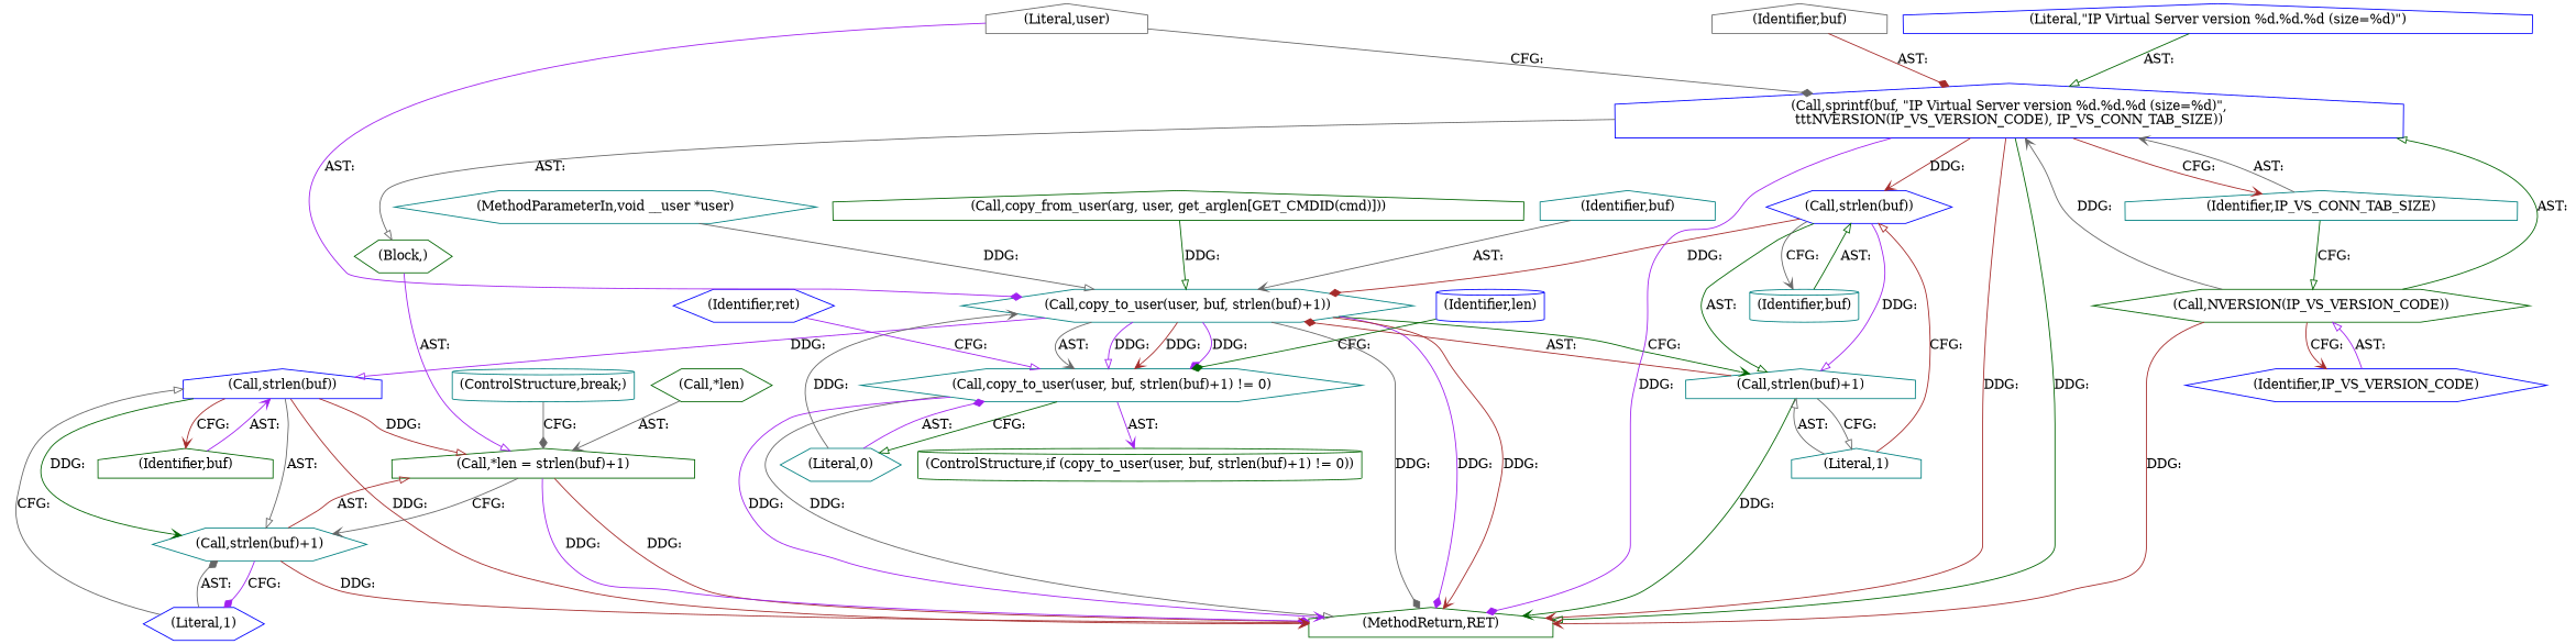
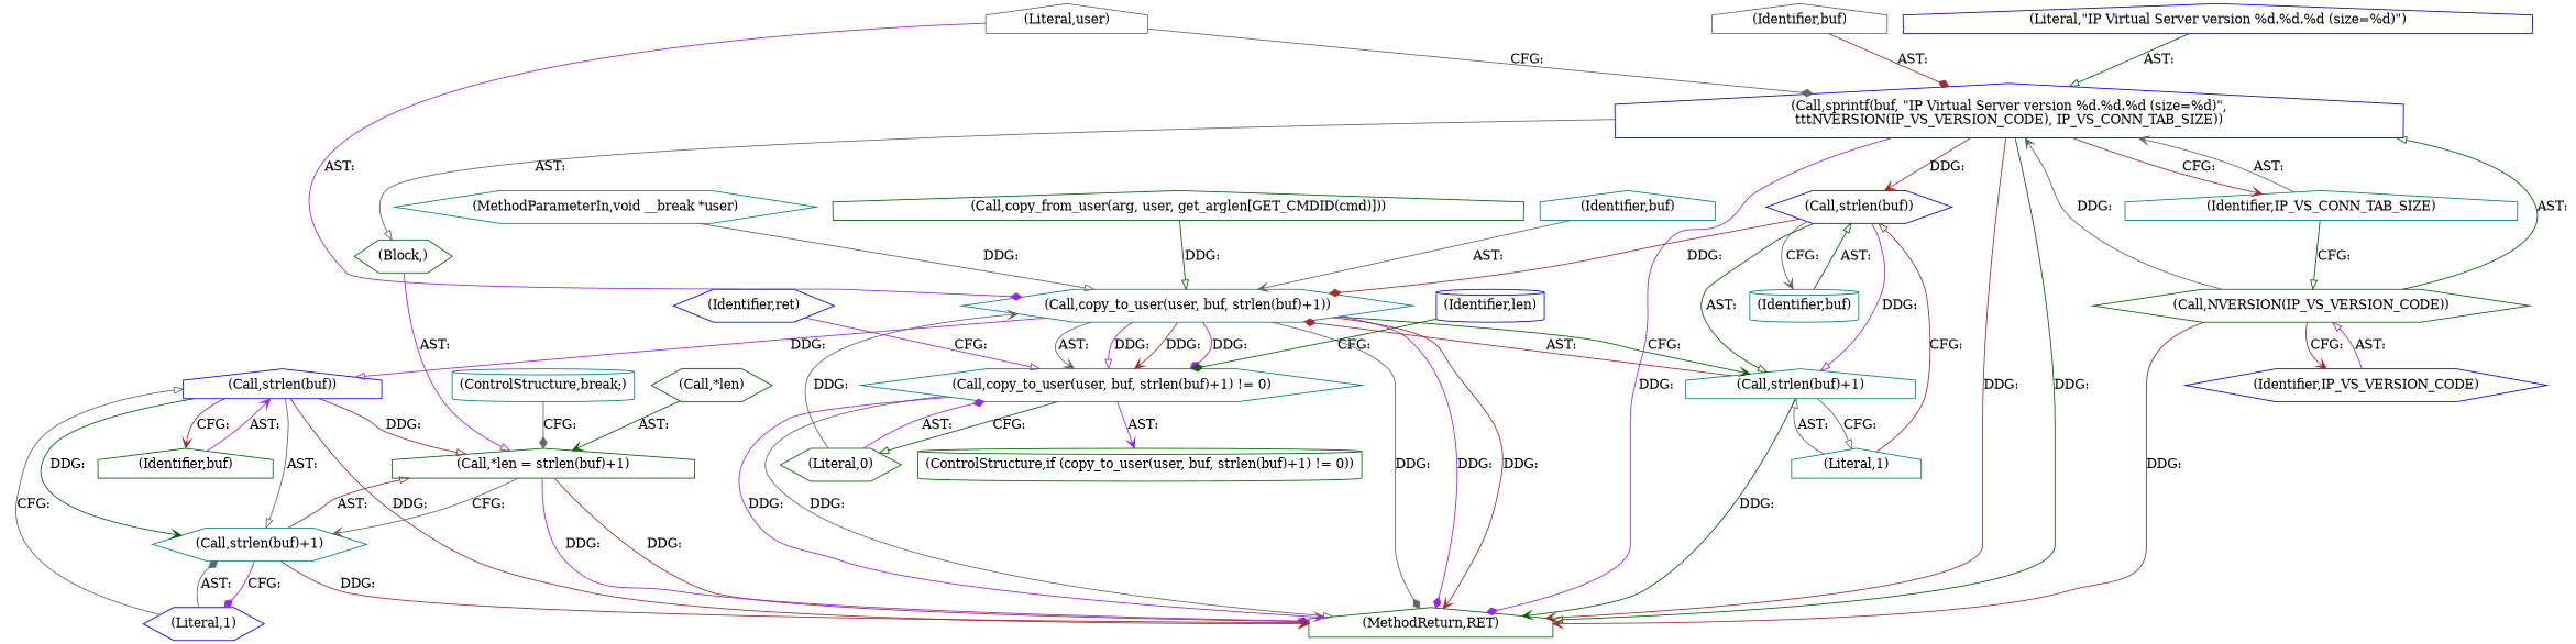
  digraph {
    node [color=teal shape=house]
    edge [arrowhead=onormal color=gray40]
    n1 [color=blue label="(Call,strlen(buf))" shape=hexagon]
    n2 [label="(Call,copy_to_user(user, buf, strlen(buf)+1))" shape=hexagon]
    n3 [label="(Call,strlen(buf)+1)"]
    n4 [label="(Identifier,buf)" shape=cylinder]
    n5 [color=darkgreen label="(MethodReturn,RET)"]
    n6 [label="(Call,copy_to_user(user, buf, strlen(buf)+1) != 0)" shape=hexagon]
    n7 [color=blue label="(Call,strlen(buf))"]
    n8 [label="(Literal,1)"]
    n9 [color=blue label="(Call,sprintf(buf, \"IP Virtual Server version %d.%d.%d (size=%d)\",\n\t\t\tNVERSION(IP_VS_VERSION_CODE), IP_VS_CONN_TAB_SIZE))"]
    n10 [color=darkgreen label="(Block,)" shape=hexagon]
    n11 [label="(Identifier,IP_VS_CONN_TAB_SIZE)"]
    n12 [color=darkgreen label="(Call,*len = strlen(buf)+1)"]
    n13 [color=darkgreen label="(Call,NVERSION(IP_VS_VERSION_CODE))" shape=hexagon]
    n14 [color=blue label="(Identifier,IP_VS_VERSION_CODE)" shape=hexagon]
-   n15 [label="(Literal,0)" shape=hexagon]
+   n15 [color=darkgreen label="(Literal,0)" shape=hexagon]
    n16 [color=darkgreen label="(ControlStructure,if (copy_to_user(user, buf, strlen(buf)+1) != 0))" shape=cylinder]
    n17 [label="(Call,strlen(buf)+1)" shape=hexagon]
    n18 [color=darkgreen label="(Identifier,buf)"]
    n19 [color=blue label="(Literal,1)" shape=hexagon]
    n20 [color=blue label="(Literal,\"IP Virtual Server version %d.%d.%d (size=%d)\")"]
-   n21 [label="(MethodParameterIn,void __user *user)" shape=hexagon]
+   n21 [label="(MethodParameterIn,void __break *user)" shape=hexagon]
    n22 [color=darkgreen label="(Call,*len)" shape=hexagon]
    n23 [color=gray40 label="(Identifier,buf)"]
    n24 [color=darkgreen label="(Call,copy_from_user(arg, user, get_arglen[GET_CMDID(cmd)]))"]
    n25 [color=blue label="(Identifier,len)" shape=cylinder]
    n26 [label="(Identifier,buf)"]
    n27 [color=blue label="(Identifier,ret)" shape=hexagon]
    n28 [color=gray40 label="(Literal,user)"]
    n29 [label="(ControlStructure,break;)" shape=cylinder]
    n1 -> n2 [arrowhead=diamond color=brown label="DDG: "]
    n1 -> n3 [color=darkgreen label="AST: "]
    n1 -> n3 [color=purple label="DDG: "]
    n1 -> n4 [arrowhead=vee label="CFG: "]
    n2 -> n3 [arrowhead=vee color=darkgreen label="CFG: "]
    n2 -> n5 [arrowhead=diamond color=purple label="DDG: "]
    n2 -> n5 [arrowhead=vee color=brown label="DDG: "]
    n2 -> n5 [arrowhead=diamond label="DDG: "]
    n2 -> n6 [arrowhead=vee label="AST: "]
    n2 -> n6 [color=purple label="DDG: "]
    n2 -> n6 [arrowhead=vee color=brown label="DDG: "]
    n2 -> n6 [arrowhead=diamond color=purple label="DDG: "]
    n2 -> n7 [color=purple label="DDG: "]
    n3 -> n2 [arrowhead=diamond color=brown label="AST: "]
    n3 -> n5 [arrowhead=vee color=darkgreen label="DDG: "]
    n3 -> n8 [label="CFG: "]
    n4 -> n1 [color=darkgreen label="AST: "]
    n6 -> n5 [label="DDG: "]
    n6 -> n5 [arrowhead=vee color=purple label="DDG: "]
    n6 -> n15 [color=darkgreen label="CFG: "]
    n6 -> n16 [arrowhead=vee color=purple label="AST: "]
    n7 -> n5 [arrowhead=vee color=brown label="DDG: "]
    n7 -> n12 [color=brown label="DDG: "]
    n7 -> n17 [label="AST: "]
    n7 -> n17 [arrowhead=vee color=darkgreen label="DDG: "]
    n7 -> n18 [arrowhead=vee color=brown label="CFG: "]
    n8 -> n1 [color=brown label="CFG: "]
    n8 -> n3 [label="AST: "]
    n9 -> n1 [arrowhead=vee color=brown label="DDG: "]
    n9 -> n5 [arrowhead=diamond color=purple label="DDG: "]
    n9 -> n5 [arrowhead=vee color=brown label="DDG: "]
    n9 -> n5 [color=darkgreen label="DDG: "]
    n9 -> n10 [label="AST: "]
    n9 -> n11 [arrowhead=vee color=brown label="CFG: "]
    n10 -> n12 [color=purple label="AST: "]
    n11 -> n9 [arrowhead=vee label="AST: "]
    n11 -> n13 [color=darkgreen label="CFG: "]
    n12 -> n5 [arrowhead=diamond color=brown label="DDG: "]
    n12 -> n5 [arrowhead=diamond color=purple label="DDG: "]
    n12 -> n17 [arrowhead=vee label="CFG: "]
    n13 -> n5 [arrowhead=vee color=brown label="DDG: "]
    n13 -> n9 [color=darkgreen label="AST: "]
    n13 -> n9 [arrowhead=vee label="DDG: "]
    n13 -> n14 [arrowhead=vee color=brown label="CFG: "]
    n14 -> n13 [color=purple label="AST: "]
    n15 -> n2 [arrowhead=vee label="DDG: "]
    n15 -> n6 [arrowhead=diamond color=purple label="AST: "]
    n17 -> n5 [arrowhead=vee color=brown label="DDG: "]
    n17 -> n12 [color=brown label="AST: "]
    n17 -> n19 [arrowhead=diamond color=purple label="CFG: "]
    n18 -> n7 [arrowhead=vee color=purple label="AST: "]
    n19 -> n7 [label="CFG: "]
    n19 -> n17 [arrowhead=diamond label="AST: "]
    n20 -> n9 [color=darkgreen label="AST: "]
    n21 -> n2 [label="DDG: "]
-   n22 -> n12 [arrowhead=vee label="AST: "]
+   n22 -> n12 [arrowhead=vee color=darkgreen label="AST: "]
    n23 -> n9 [arrowhead=diamond color=brown label="AST: "]
    n24 -> n2 [color=darkgreen label="DDG: "]
    n25 -> n6 [arrowhead=diamond color=darkgreen label="CFG: "]
    n26 -> n2 [arrowhead=vee label="AST: "]
    n27 -> n6 [color=purple label="CFG: "]
    n28 -> n2 [arrowhead=diamond color=purple label="AST: "]
    n28 -> n9 [arrowhead=diamond label="CFG: "]
    n29 -> n12 [arrowhead=diamond label="CFG: "]
  }
